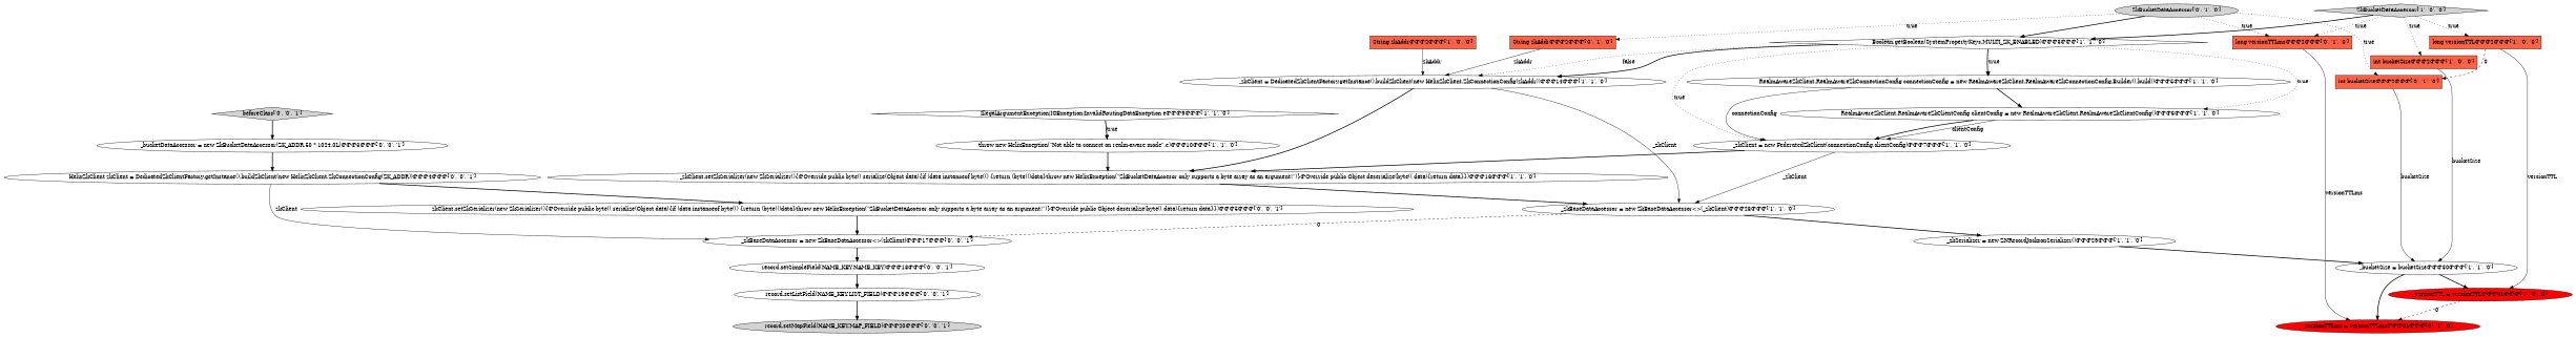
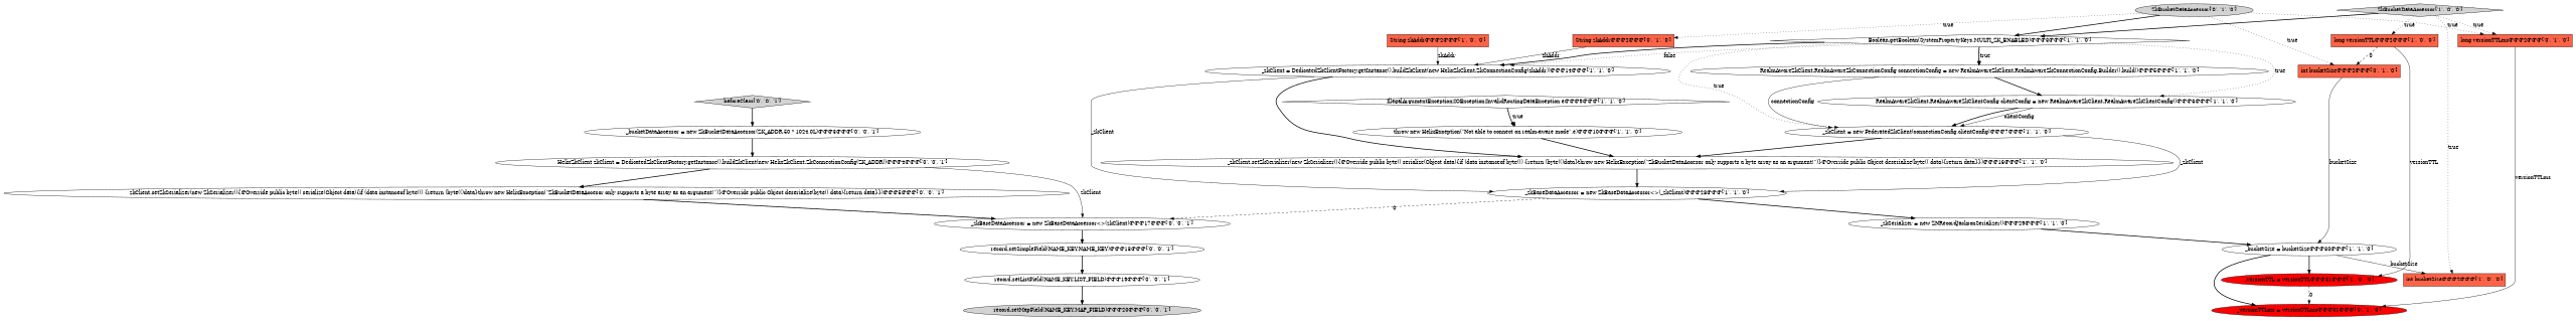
  digraph {
    node [fillcolor=white shape=ellipse style=filled]
    edge [style=bold]
    n1 [label="_zkBaseDataAccessor = new ZkBaseDataAccessor<>(_zkClient)@@@28@@@['1', '1', '0']"]
    n2 [label="_zkBaseDataAccessor = new ZkBaseDataAccessor<>(zkClient)@@@17@@@['0', '0', '1']"]
    n3 [label="_zkSerializer = new ZNRecordJacksonSerializer()@@@29@@@['1', '1', '0']"]
    n4 [label="record.setSimpleField(NAME_KEY,NAME_KEY)@@@18@@@['0', '0', '1']"]
    n5 [label="_bucketSize = bucketSize@@@30@@@['1', '1', '0']"]
    n6 [fillcolor=red label="_versionTTLms = versionTTLms@@@31@@@['0', '1', '0']"]
    n7 [fillcolor=lightgray label="ZkBucketDataAccessor['1', '0', '0']" shape=diamond]
    n8 [label="Boolean.getBoolean(SystemPropertyKeys.MULTI_ZK_ENABLED)@@@3@@@['1', '1', '0']" shape=diamond]
    n9 [fillcolor=tomato label="int bucketSize@@@2@@@['1', '0', '0']" shape=box]
    n10 [fillcolor=tomato label="long versionTTL@@@2@@@['1', '0', '0']" shape=box]
    n11 [fillcolor=tomato label="long versionTTLms@@@2@@@['0', '1', '0']" shape=box]
    n12 [label="_zkClient = DedicatedZkClientFactory.getInstance().buildZkClient(new HelixZkClient.ZkConnectionConfig(zkAddr))@@@14@@@['1', '1', '0']"]
    n13 [label="RealmAwareZkClient.RealmAwareZkClientConfig clientConfig = new RealmAwareZkClient.RealmAwareZkClientConfig()@@@6@@@['1', '1', '0']"]
    n14 [label="_zkClient = new FederatedZkClient(connectionConfig,clientConfig)@@@7@@@['1', '1', '0']"]
    n15 [label="RealmAwareZkClient.RealmAwareZkConnectionConfig connectionConfig = new RealmAwareZkClient.RealmAwareZkConnectionConfig.Builder().build()@@@5@@@['1', '1', '0']"]
    n16 [fillcolor=tomato label="String zkAddr@@@2@@@['1', '0', '0']" shape=box]
    n17 [fillcolor=red label="_versionTTL = versionTTL@@@31@@@['1', '0', '0']"]
    n18 [fillcolor=tomato label="int bucketSize@@@2@@@['0', '1', '0']" shape=box]
    n19 [label="IllegalArgumentException|IOException|InvalidRoutingDataException e@@@9@@@['1', '1', '0']" shape=diamond]
    n20 [label="throw new HelixException(\"Not able to connect on realm-aware mode\",e)@@@10@@@['1', '1', '0']"]
    n21 [label="_zkClient.setZkSerializer(new ZkSerializer(){@Override public byte(( serialize(Object data){if (data instanceof byte(() {return (byte(()data}throw new HelixException(\"ZkBucketDataAccesor only supports a byte array as an argument!\")}@Override public Object deserialize(byte(( data){return data}})@@@16@@@['1', '1', '0']"]
    n22 [label="record.setListField(NAME_KEY,LIST_FIELD)@@@19@@@['0', '0', '1']"]
    n23 [label="HelixZkClient zkClient = DedicatedZkClientFactory.getInstance().buildZkClient(new HelixZkClient.ZkConnectionConfig(ZK_ADDR))@@@4@@@['0', '0', '1']"]
    n24 [label="zkClient.setZkSerializer(new ZkSerializer(){@Override public byte(( serialize(Object data){if (data instanceof byte(() {return (byte(()data}throw new HelixException(\"ZkBucketDataAccesor only supports a byte array as an argument!\")}@Override public Object deserialize(byte(( data){return data}})@@@5@@@['0', '0', '1']"]
    n25 [fillcolor=lightgray label="record.setMapField(NAME_KEY,MAP_FIELD)@@@20@@@['0', '0', '1']"]
    n26 [fillcolor=tomato label="String zkAddr@@@2@@@['0', '1', '0']" shape=box]
    n27 [fillcolor=lightgray label="beforeClass['0', '0', '1']" shape=diamond]
    n28 [label="_bucketDataAccessor = new ZkBucketDataAccessor(ZK_ADDR,50 * 1024,0L)@@@3@@@['0', '0', '1']"]
    n29 [fillcolor=lightgray label="ZkBucketDataAccessor['0', '1', '0']"]
    n1 -> n2 [label=0 style=dashed]
    n1 -> n3
    n2 -> n4
    n3 -> n5
    n4 -> n22
    n5 -> n6
    n5 -> n17
    n7 -> n8
    n7 -> n9 [label=true style=dotted]
    n7 -> n10 [label=true style=dotted]
    n7 -> n11 [label=true style=dotted]
    n8 -> n12 [label=false style=dotted]
    n8 -> n12
    n8 -> n13 [label=true style=dotted]
    n8 -> n14 [label=true style=dotted]
    n8 -> n15 [label=true style=dotted]
    n8 -> n15
-   n9 -> n5 [label=bucketSize style=solid]
+   n5 -> n9 [label=bucketSize style=solid]
    n10 -> n17 [label=versionTTL style=solid]
    n10 -> n18 [label=0 style=dashed]
    n11 -> n6 [label=versionTTLms style=solid]
    n12 -> n1 [label=_zkClient style=solid]
    n12 -> n21
    n13 -> n14 [label=clientConfig style=solid]
    n13 -> n14
    n14 -> n1 [label=_zkClient style=solid]
    n14 -> n21
    n15 -> n13
    n15 -> n14 [label=connectionConfig style=solid]
    n16 -> n12 [label=zkAddr style=solid]
    n17 -> n6 [label=0 style=dashed]
    n18 -> n5 [label=bucketSize style=solid]
    n19 -> n20 [label=true style=dotted]
    n19 -> n20
    n20 -> n21
    n21 -> n1
    n22 -> n25
    n23 -> n2 [label=zkClient style=solid]
    n23 -> n24
    n24 -> n2
    n26 -> n12 [label=zkAddr style=solid]
    n27 -> n28
    n28 -> n23
    n29 -> n8
    n29 -> n11 [label=true style=dotted]
    n29 -> n18 [label=true style=dotted]
    n29 -> n26 [label=true style=dotted]
  }
